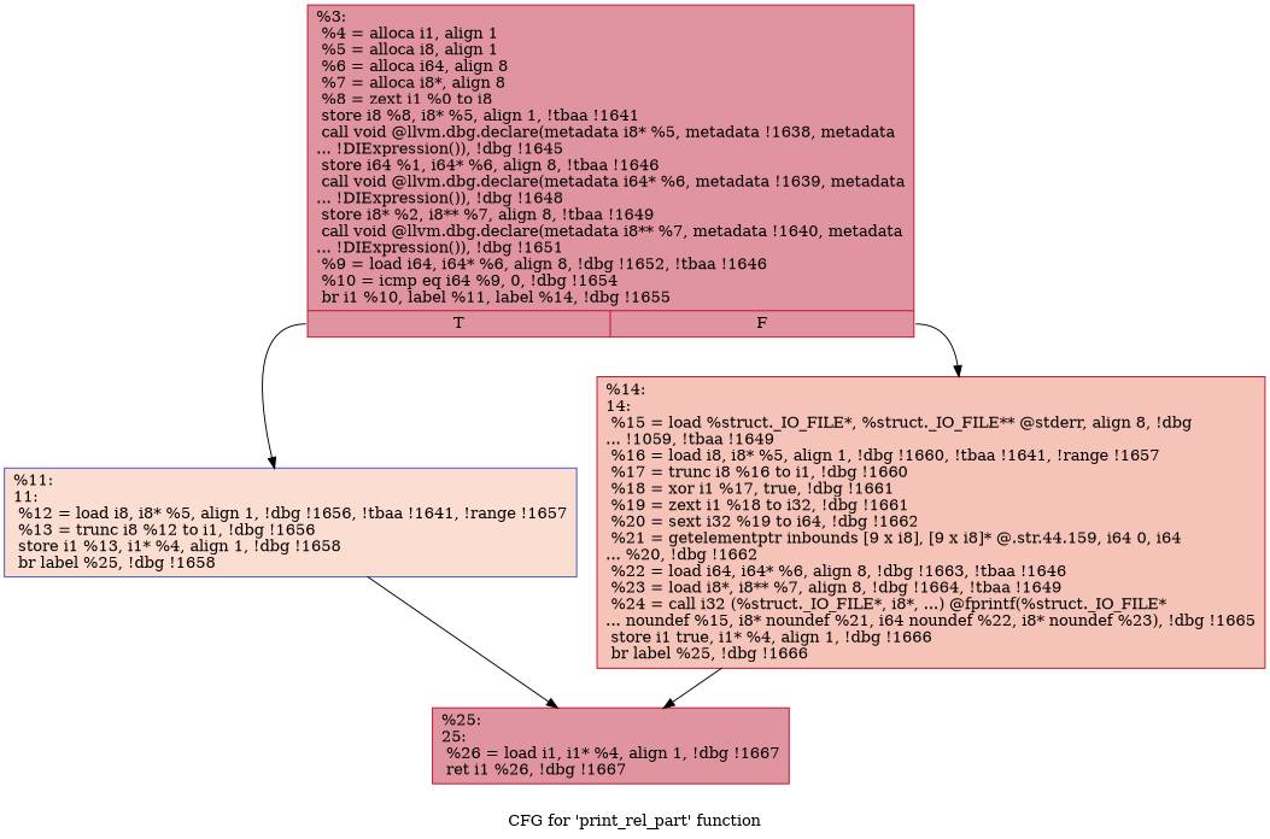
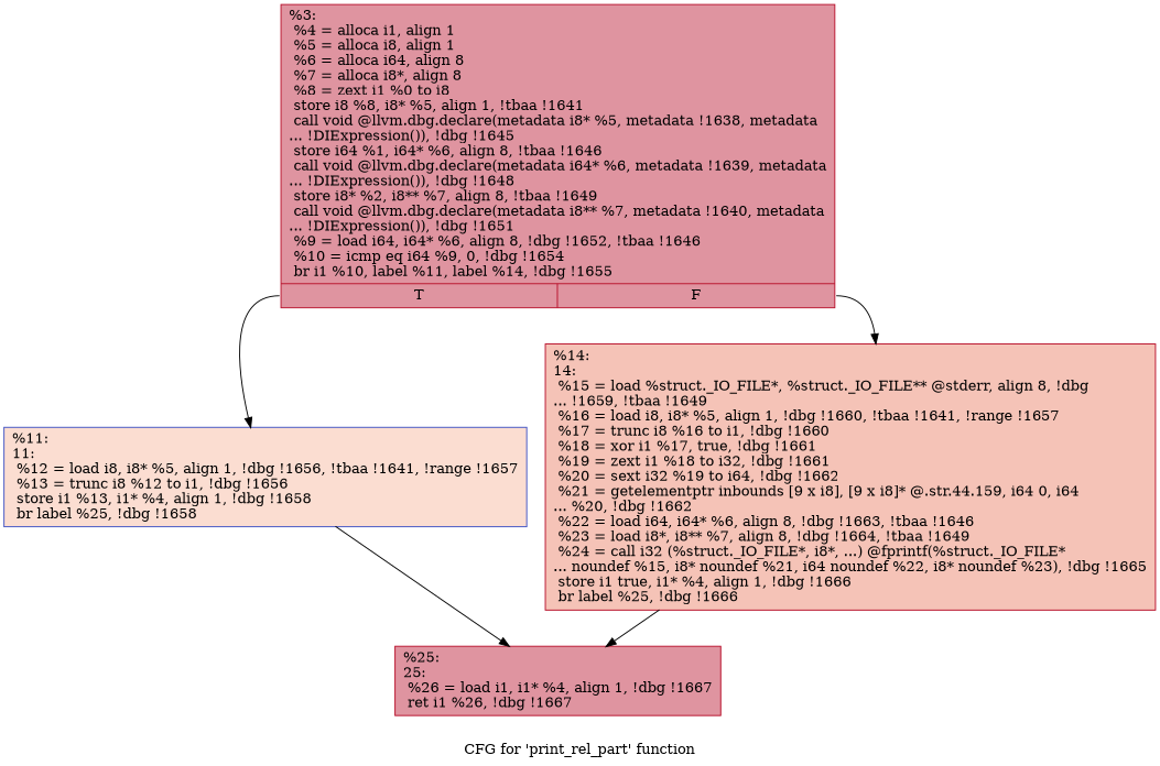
  digraph {
    label="CFG for 'print_rel_part' function"
    node [color="#b70d28ff" fillcolor="#b70d2870" shape=record style=filled]
    n1 [label="{%3:\l  %4 = alloca i1, align 1\l  %5 = alloca i8, align 1\l  %6 = alloca i64, align 8\l  %7 = alloca i8*, align 8\l  %8 = zext i1 %0 to i8\l  store i8 %8, i8* %5, align 1, !tbaa !1641\l  call void @llvm.dbg.declare(metadata i8* %5, metadata !1638, metadata\l... !DIExpression()), !dbg !1645\l  store i64 %1, i64* %6, align 8, !tbaa !1646\l  call void @llvm.dbg.declare(metadata i64* %6, metadata !1639, metadata\l... !DIExpression()), !dbg !1648\l  store i8* %2, i8** %7, align 8, !tbaa !1649\l  call void @llvm.dbg.declare(metadata i8** %7, metadata !1640, metadata\l... !DIExpression()), !dbg !1651\l  %9 = load i64, i64* %6, align 8, !dbg !1652, !tbaa !1646\l  %10 = icmp eq i64 %9, 0, !dbg !1654\l  br i1 %10, label %11, label %14, !dbg !1655\l|{<s0>T|<s1>F}}"]
    n2 [color="#3d50c3ff" fillcolor="#f7b39670" label="{%11:\l11:                                               \l  %12 = load i8, i8* %5, align 1, !dbg !1656, !tbaa !1641, !range !1657\l  %13 = trunc i8 %12 to i1, !dbg !1656\l  store i1 %13, i1* %4, align 1, !dbg !1658\l  br label %25, !dbg !1658\l}"]
-   n3 [fillcolor="#e8765c70" label="{%14:\l14:                                               \l  %15 = load %struct._IO_FILE*, %struct._IO_FILE** @stderr, align 8, !dbg\l... !1059, !tbaa !1649\l  %16 = load i8, i8* %5, align 1, !dbg !1660, !tbaa !1641, !range !1657\l  %17 = trunc i8 %16 to i1, !dbg !1660\l  %18 = xor i1 %17, true, !dbg !1661\l  %19 = zext i1 %18 to i32, !dbg !1661\l  %20 = sext i32 %19 to i64, !dbg !1662\l  %21 = getelementptr inbounds [9 x i8], [9 x i8]* @.str.44.159, i64 0, i64\l... %20, !dbg !1662\l  %22 = load i64, i64* %6, align 8, !dbg !1663, !tbaa !1646\l  %23 = load i8*, i8** %7, align 8, !dbg !1664, !tbaa !1649\l  %24 = call i32 (%struct._IO_FILE*, i8*, ...) @fprintf(%struct._IO_FILE*\l... noundef %15, i8* noundef %21, i64 noundef %22, i8* noundef %23), !dbg !1665\l  store i1 true, i1* %4, align 1, !dbg !1666\l  br label %25, !dbg !1666\l}"]
+   n3 [fillcolor="#e8765c70" label="{%14:\l14:                                               \l  %15 = load %struct._IO_FILE*, %struct._IO_FILE** @stderr, align 8, !dbg\l... !1659, !tbaa !1649\l  %16 = load i8, i8* %5, align 1, !dbg !1660, !tbaa !1641, !range !1657\l  %17 = trunc i8 %16 to i1, !dbg !1660\l  %18 = xor i1 %17, true, !dbg !1661\l  %19 = zext i1 %18 to i32, !dbg !1661\l  %20 = sext i32 %19 to i64, !dbg !1662\l  %21 = getelementptr inbounds [9 x i8], [9 x i8]* @.str.44.159, i64 0, i64\l... %20, !dbg !1662\l  %22 = load i64, i64* %6, align 8, !dbg !1663, !tbaa !1646\l  %23 = load i8*, i8** %7, align 8, !dbg !1664, !tbaa !1649\l  %24 = call i32 (%struct._IO_FILE*, i8*, ...) @fprintf(%struct._IO_FILE*\l... noundef %15, i8* noundef %21, i64 noundef %22, i8* noundef %23), !dbg !1665\l  store i1 true, i1* %4, align 1, !dbg !1666\l  br label %25, !dbg !1666\l}"]
    n4 [label="{%25:\l25:                                               \l  %26 = load i1, i1* %4, align 1, !dbg !1667\l  ret i1 %26, !dbg !1667\l}"]
    n1 -> n2 [tailport=s0]
    n1 -> n3 [tailport=s1]
    n2 -> n4
    n3 -> n4
  }
